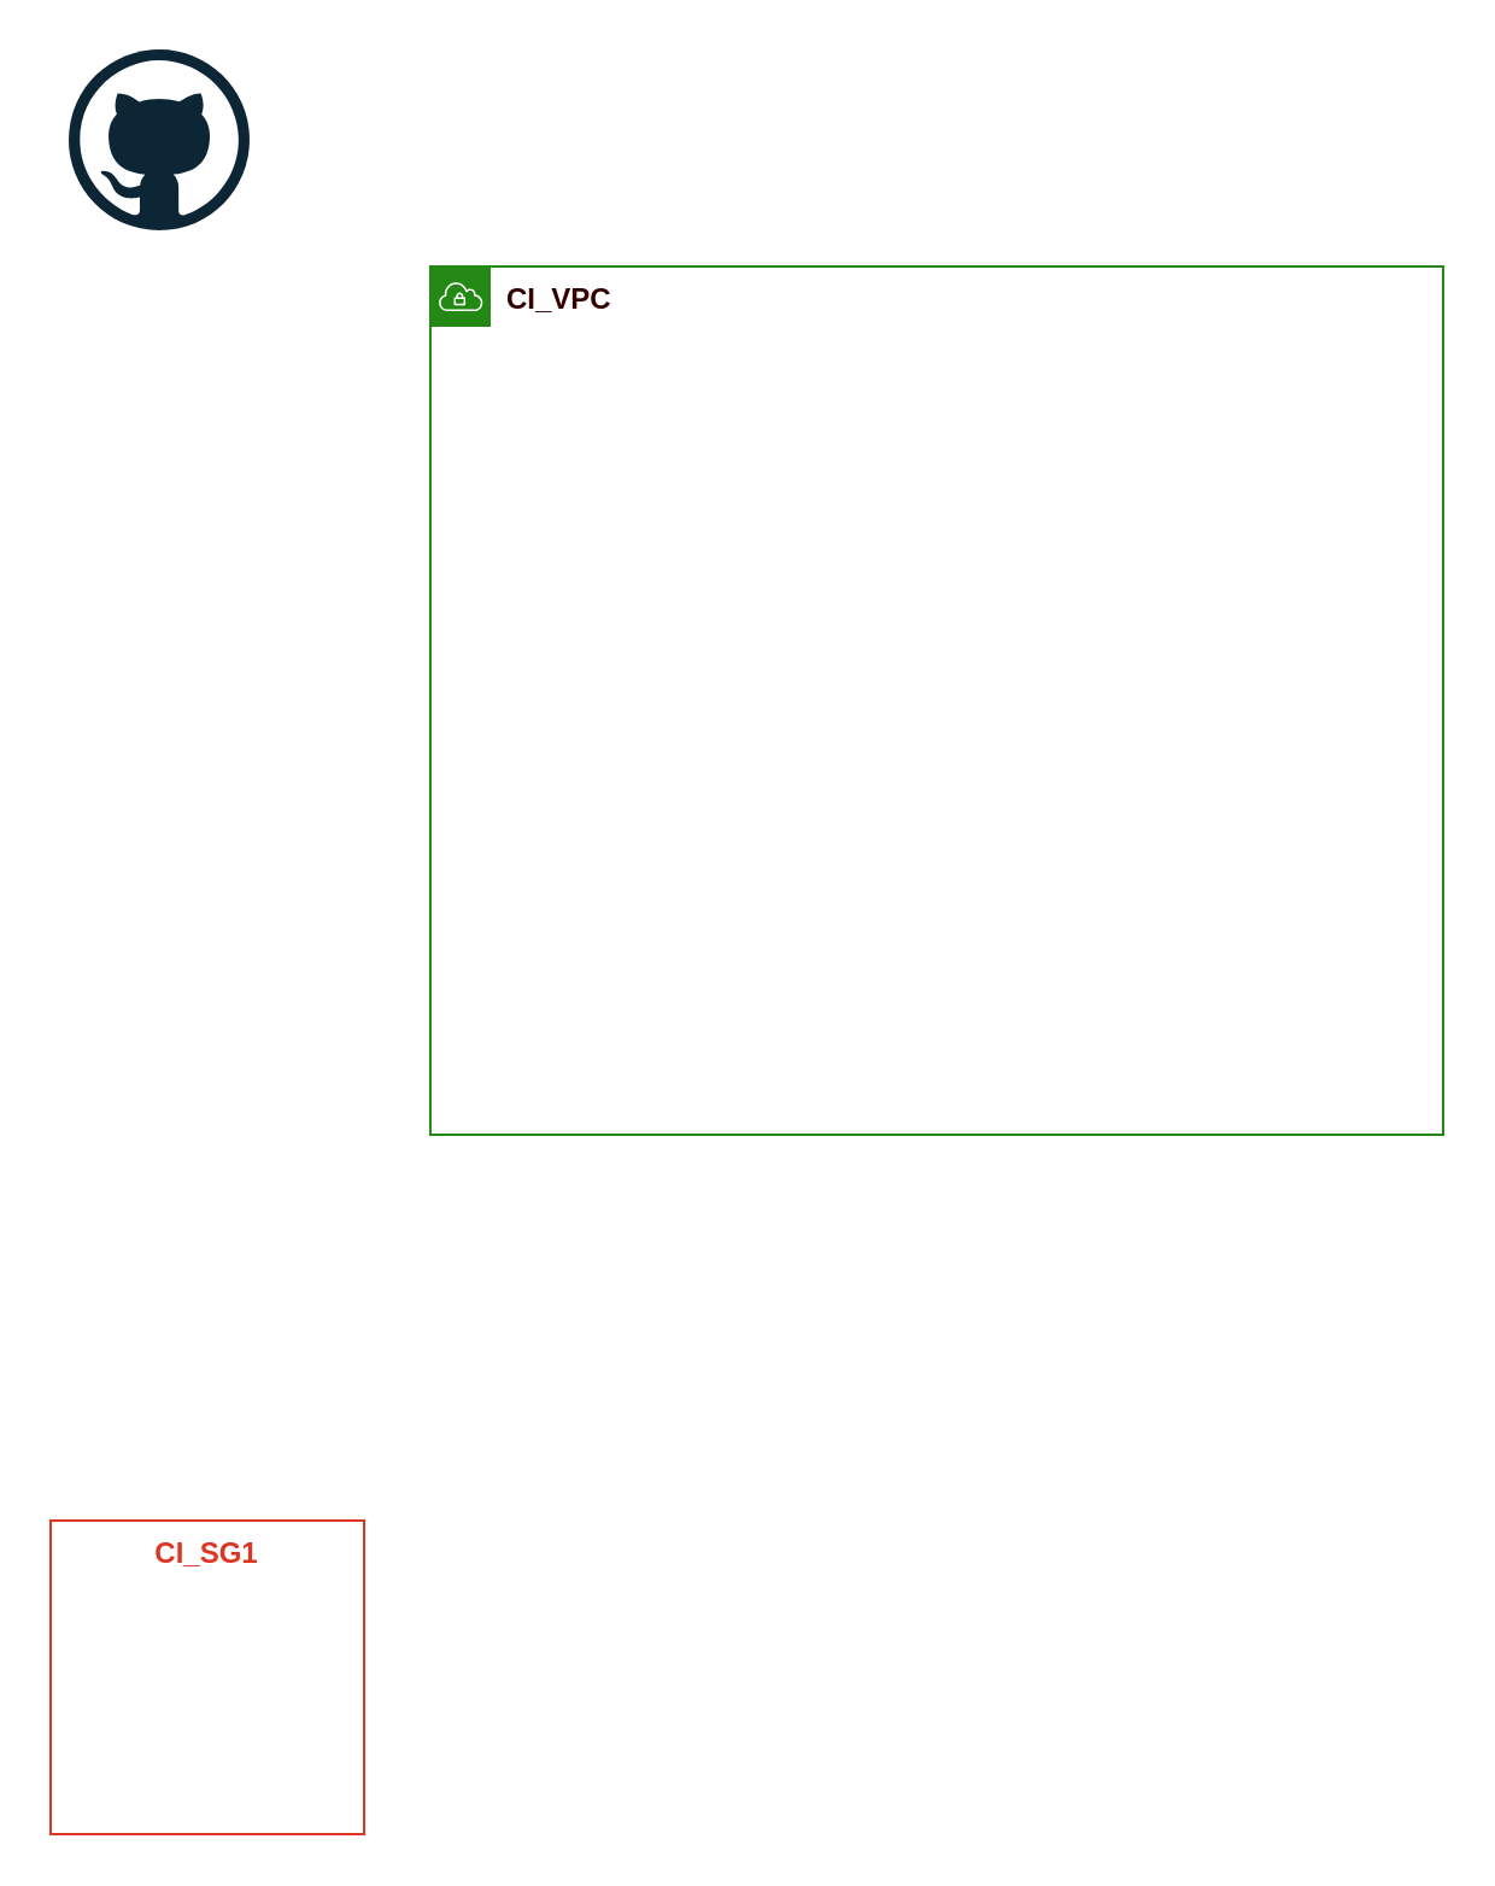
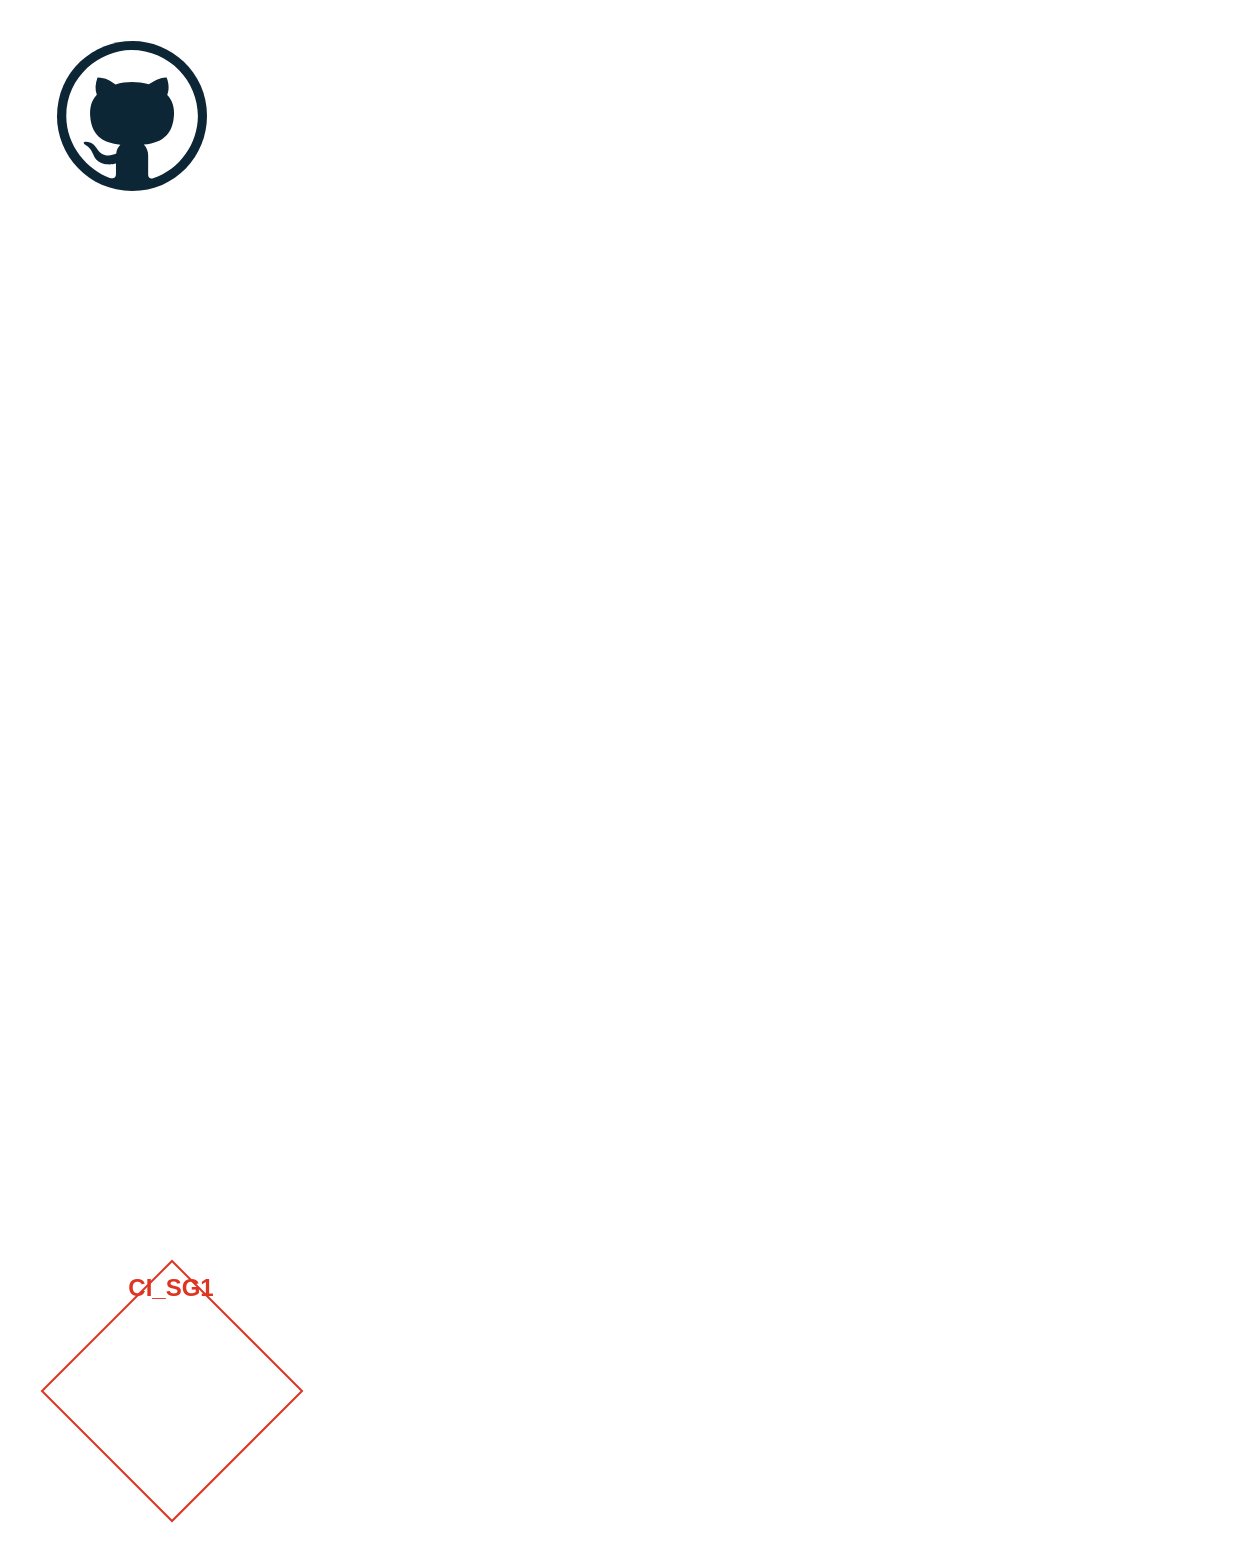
  <mxCell id="0" />
  <mxCell id="1" parent="0" />
- <mxCell id="2" value="&lt;b&gt;&lt;font color=&quot;#330000&quot;&gt;CI_VPC&lt;/font&gt;&lt;/b&gt;" style="points=[[0,0],[0.25,0],[0.5,0],[0.75,0],[1,0],[1,0.25],[1,0.5],[1,0.75],[1,1],[0.75,1],[0.5,1],[0.25,1],[0,1],[0,0.75],[0,0.5],[0,0.25]];outlineConnect=0;gradientColor=none;html=1;whiteSpace=wrap;fontSize=12;fontStyle=0;shape=mxgraph.aws4.group;grIcon=mxgraph.aws4.group_vpc;strokeColor=#248814;fillColor=none;verticalAlign=top;align=left;spacingLeft=30;fontColor=#AAB7B8;dashed=0;" vertex="1" parent="1"><mxGeometry x="178" y="110" width="420" height="360" as="geometry" /></mxCell>
  <mxCell id="3" value="" style="dashed=0;outlineConnect=0;html=1;align=center;labelPosition=center;verticalLabelPosition=bottom;verticalAlign=top;shape=mxgraph.weblogos.github" vertex="1" parent="1"><mxGeometry x="28" y="20" width="75" height="75" as="geometry" /></mxCell>
  <mxCell id="4" value="" style="shape=image;html=1;verticalAlign=top;verticalLabelPosition=bottom;labelBackgroundColor=#ffffff;imageAspect=0;aspect=fixed;image=https://cdn3.iconfinder.com/data/icons/logos-and-brands-adobe/512/97_Docker-128.png" vertex="1" parent="1"><mxGeometry x="20.5" y="130" width="90" height="90" as="geometry" /></mxCell>
- <mxCell id="5" value="CI_SG1" style="fillColor=none;strokeColor=#DD3522;verticalAlign=top;fontStyle=1;fontColor=#DD3522;" vertex="1" parent="1"><mxGeometry x="20.5" y="630" width="130" height="130" as="geometry" /></mxCell>
+ <mxCell id="5" value="CI_SG1" style="rhombus;fillColor=none;strokeColor=#DD3522;verticalAlign=top;fontStyle=1;fontColor=#DD3522;" vertex="1" parent="1"><mxGeometry x="20.5" y="630" width="130" height="130" as="geometry" /></mxCell>
